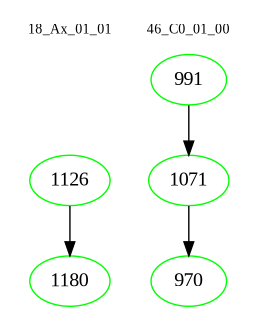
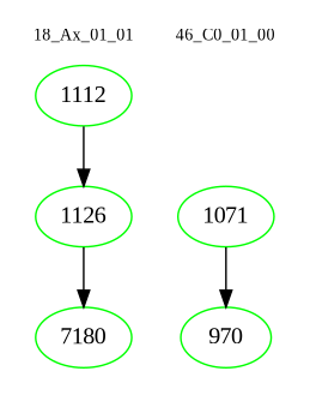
  digraph {
    fontname="Liberation Serif"
    node [color=green fontname="Liberation Serif"]
    edge [color=black fontname="Liberation Serif"]
+   n1 [label=1112]
    n2 [label=1126]
-   n3 [label=1180]
-   n4 [label=991]
+   n3 [label=7180]
    n5 [label=1071]
    n6 [label=970]
    subgraph cluster_1 {
      color=white
      fontsize=10
      label="18_Ax_01_01"
+     n1
      n2
      n3
    }
    subgraph cluster_2 {
      color=white
      fontsize=10
      label="46_C0_01_00"
-     n4
      n5
      n6
    }
+   n1 -> n2
    n2 -> n3
-   n4 -> n5
    n5 -> n6
  }
